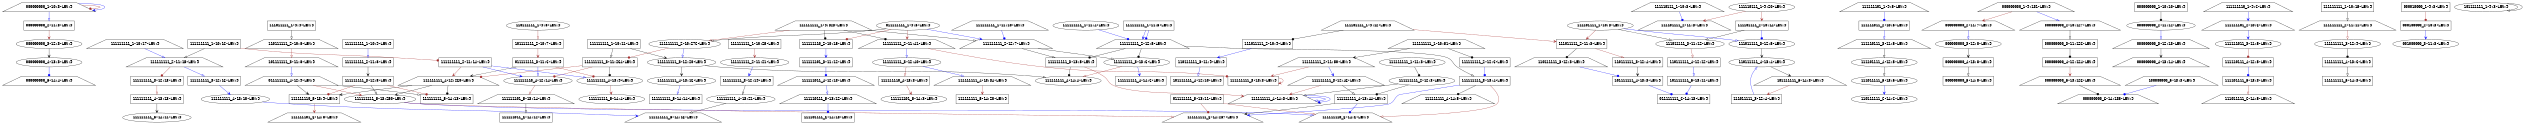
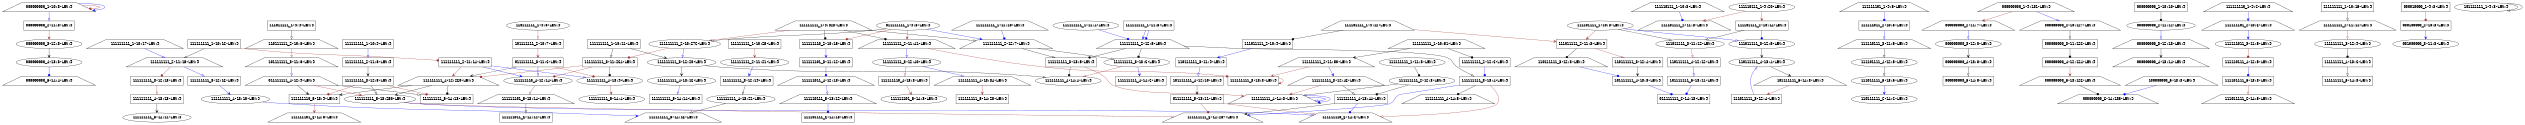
  digraph {
    fontname="DejaVu Sans Mono"
    node [fontname="DejaVu Sans Mono" shape=box]
    edge [arrowhead=onormal color=black fontname="DejaVu Sans Mono"]
    "000000000_3-12:3-LEN:9" [shape=ellipse]
    "000000000_4-13:3-LEN:9" [shape=ellipse]
    "000000000_5-14:4-LEN:9" [shape=trapezium]
    "110111111_4-13:4-LEN:9" [shape=ellipse]
    "111011111_3-12:4-LEN:9"
    "101111111_5-14:3-LEN:9" [shape=trapezium]
    "111111111_4-13:21-LEN:9" [shape=ellipse]
    "111111111_3-12:19-LEN:9"
    "111111111_5-14:16-LEN:9" [shape=trapezium]
    "111111111_1-9:323-LEN:9" [shape=trapezium]
    "111111111_2-11:41-LEN:9" [shape=trapezium]
    "111111111_2-10:276-LEN:9" [shape=ellipse]
    "111111111_2-12:7-LEN:9" [shape=trapezium]
    "111111110_2-10:15-LEN:9"
    "111111111_3-13:3-LEN:9"
    "111111111_3-12:40-LEN:9" [shape=ellipse]
    "111111111_3-12:20-LEN:9" [shape=ellipse]
    "111111111_3-11:264-LEN:9"
    "111111111_3-13:6-LEN:9" [shape=ellipse]
    "111111111_3-13:5-LEN:9"
    "111111101_3-11:12-LEN:9"
    "111111111_4-13:34-LEN:9" [shape=trapezium]
    "111111110_4-13:3-LEN:9"
    "111111111_4-14:4-LEN:9" [shape=ellipse]
    "111111111_4-13:16-LEN:9" [shape=ellipse]
    "111111111_4-13:9-LEN:9" [shape=ellipse]
    "111111111_4-12:260-LEN:9" [shape=trapezium]
    "111111110_4-12:14-LEN:9" [shape=ellipse]
    "111111111_4-14:6-LEN:9"
    "111111111_4-14:3-LEN:9" [shape=trapezium]
    "111111011_4-12:13-LEN:9" [shape=trapezium]
    "110111111_1-9:8-LEN:9" [shape=ellipse]
    "101111111_2-10:7-LEN:9"
    "011111111_3-11:6-LEN:9"
    "111110111_3-11:5-LEN:9" [shape=trapezium]
    "111111011_2-10:5-LEN:9"
    "111101111_4-12:5-LEN:9" [shape=ellipse]
    "111011111_5-13:5-LEN:9" [shape=ellipse]
    "101111111_5-13:11-LEN:9"
    "011111111_6-14:13-LEN:9"
    "000000000_2-11:7-LEN:9" [shape=trapezium]
    "000000000_3-12:8-LEN:9" [shape=ellipse]
    "000000000_4-13:8-LEN:9"
    "000000000_5-14:8-LEN:9"
    "101111111_3-11:8-LEN:9" [shape=trapezium]
    "011111111_4-12:9-LEN:9" [shape=trapezium]
    "111111111_5-13:250-LEN:9" [shape=ellipse]
    "111111110_5-13:9-LEN:9"
    "111111111_5-14:13-LEN:9"
    "111111110_6-14:6-LEN:9" [shape=trapezium]
    "111111111_6-14:257-LEN:9" [shape=trapezium]
    "111111101_6-14:8-LEN:9" [shape=trapezium]
    "111011111_2-10:9-LEN:9"
    "110111111_3-11:9-LEN:9"
    "101111111_4-12:10-LEN:9"
    "011111111_5-13:11-LEN:9"
    "111111111_4-13:18-LEN:9" [shape=ellipse]
    "111111111_3-12:16-LEN:9"
    "111111111_3-12:46-LEN:9" [shape=trapezium]
    "111111111_4-13:44-LEN:9"
    "111111111_1-10:11-LEN:9"
    "111111111_5-14:14-LEN:9"
    "111111111_5-14:4-LEN:9" [shape=ellipse]
    "111111101_5-13:14-LEN:9" [shape=trapezium]
    "000000000_2-10:127-LEN:9" [shape=trapezium]
    "000000000_3-11:126-LEN:9"
    "000000000_4-12:124-LEN:9"
    "000000000_5-13:126-LEN:9" [shape=trapezium]
    "111111101_1-9:5-LEN:9" [shape=trapezium]
    "110111111_3-12:3-LEN:9" [shape=trapezium]
    "111011111_2-11:3-LEN:9"
    "110111111_3-12:4-LEN:9"
    "101111111_4-13:3-LEN:9"
    "111111111_2-11:21-LEN:9" [shape=ellipse]
    "000000000_6-14:138-LEN:9" [shape=trapezium]
    "111110111_5-13:12-LEN:9" [shape=trapezium]
    "111101111_6-14:13-LEN:9"
    "000000000_4-13:14-LEN:9" [shape=trapezium]
    "111011111_3-11:12-LEN:9" [shape=ellipse]
    "110111111_4-12:12-LEN:9"
    "111110111_4-12:5-LEN:9"
    "111101111_5-13:3-LEN:9"
    "111011111_6-14:5-LEN:9" [shape=trapezium]
    "000000000_1-10:3-LEN:9" [shape=trapezium]
    "000000000_2-11:3-LEN:9"
    "111111111_5-14:28-LEN:9"
    "111111101_5-14:3-LEN:9" [shape=ellipse]
    "111111111_3-12:13-LEN:9"
    "111111111_4-13:13-LEN:9"
    "111111111_5-14:11-LEN:9" [shape=ellipse]
    "111111111_2-11:15-LEN:9" [shape=trapezium]
    "111111111_2-11:8-LEN:9"
    "111111111_3-12:8-LEN:9"
    "111111111_3-13:4-LEN:9"
    "111111111_4-14:5-LEN:9" [shape=trapezium]
    "110111111_2-10:8-LEN:9" [shape=trapezium]
    "110111111_6-14:6-LEN:9" [shape=ellipse]
    "111110111_1-10:3-LEN:9" [shape=trapezium]
    "111101111_2-11:3-LEN:9" [shape=trapezium]
    "111111111_1-10:17-LEN:9" [shape=trapezium]
    "111111111_3-12:9-LEN:9" [shape=ellipse]
    "111111111_4-13:6-LEN:9"
    "111111111_5-14:3-LEN:9"
    "111101111_2-10:14-LEN:9"
    "111011111_3-12:5-LEN:9" [shape=ellipse]
    "111111111_2-11:50-LEN:9" [shape=trapezium]
    "011111111_1-9:5-LEN:9" [shape=ellipse]
    "111111111_1-11:3-LEN:9" [shape=ellipse]
    "111111111_2-12:3-LEN:9" [shape=ellipse]
    "000000000_2-11:12-LEN:9" [shape=ellipse]
    "000000000_1-10:10-LEN:9"
    "000000000_3-12:13-LEN:9" [shape=trapezium]
    "111111111_2-11:11-LEN:9" [shape=trapezium]
    "111111101_2-10:6-LEN:9" [shape=trapezium]
    "111111011_3-11:5-LEN:9" [shape=ellipse]
    "111111111_2-12:5-LEN:9" [shape=trapezium]
    "111111111_1-11:5-LEN:9"
    "111111111_2-11:14-LEN:9"
    "111111011_6-14:12-LEN:9"
    "111101111_1-9:12-LEN:9" [shape=trapezium]
    "111111111_1-10:9-LEN:9"
    "111111110_1-9:6-LEN:9" [shape=trapezium]
    "111111111_1-10:15-LEN:9"
    "111111111_1-10:25-LEN:9"
    "111011111_1-9:9-LEN:9"
    "111101111_1-10:3-LEN:9" [shape=ellipse]
    "111111111_1-11:4-LEN:9" [shape=ellipse]
    "111110111_1-9:20-LEN:9" [shape=ellipse]
    "001000000_3-11:3-LEN:9" [shape=ellipse]
    "000100000_2-10:3-LEN:9"
    "101111111_1-9:3-LEN:9" [shape=ellipse]
    "000010000_1-9:3-LEN:9"
    "111111111_1-10:16-LEN:9"
    "111111111_2-12:6-LEN:9"
    "000000000_1-9:131-LEN:9" [shape=trapezium]
    "111111111_1-10:51-LEN:9" [shape=trapezium]
    "100000000_5-13:3-LEN:9" [shape=trapezium]
    "111111111_1-11:10-LEN:9" [shape=trapezium]
    "000000000_3-12:3-LEN:9" -> "000000000_4-13:3-LEN:9" [arrowhead=vee]
    "000000000_4-13:3-LEN:9" -> "000000000_5-14:4-LEN:9" [arrowhead=dot color=blue]
    "110111111_4-13:4-LEN:9" -> "101111111_5-14:3-LEN:9" [arrowhead=vee]
    "111011111_3-12:4-LEN:9" -> "110111111_4-13:4-LEN:9" [color=blue]
    "101111111_5-14:3-LEN:9" -> "111011111_3-12:4-LEN:9" [arrowhead=vee color=brown]
    "111111111_4-13:21-LEN:9" -> "111111111_5-14:16-LEN:9"
    "111111111_3-12:19-LEN:9" -> "111111111_4-13:21-LEN:9"
    "111111111_1-9:323-LEN:9" -> "111111111_2-11:41-LEN:9" [arrowhead=dot]
    "111111111_1-9:323-LEN:9" -> "111111111_2-10:276-LEN:9" [color=brown]
    "111111111_1-9:323-LEN:9" -> "111111111_2-12:7-LEN:9"
    "111111111_1-9:323-LEN:9" -> "111111110_2-10:15-LEN:9" [arrowhead=dot]
    "111111111_2-11:41-LEN:9" -> "111111111_3-13:3-LEN:9" [arrowhead=dot color=brown]
    "111111111_2-11:41-LEN:9" -> "111111111_3-12:40-LEN:9" [color=blue]
    "111111111_2-10:276-LEN:9" -> "111111111_3-12:20-LEN:9" [color=blue]
    "111111111_2-10:276-LEN:9" -> "111111111_3-11:264-LEN:9" [arrowhead=dot color=brown]
    "111111111_2-12:7-LEN:9" -> "111111111_3-13:6-LEN:9"
    "111111111_2-12:7-LEN:9" -> "111111111_3-13:5-LEN:9"
    "111111110_2-10:15-LEN:9" -> "111111101_3-11:12-LEN:9" [arrowhead=vee color=blue]
    "111111111_3-13:3-LEN:9" -> "111111111_3-13:3-LEN:9" [arrowhead=vee color=brown]
    "111111111_3-12:40-LEN:9" -> "111111111_4-13:34-LEN:9" [color=blue]
    "111111111_3-12:40-LEN:9" -> "111111110_4-13:3-LEN:9" [color=brown]
    "111111111_3-12:20-LEN:9" -> "111111111_4-14:4-LEN:9"
    "111111111_3-12:20-LEN:9" -> "111111111_4-13:16-LEN:9" [arrowhead=vee]
    "111111111_3-11:264-LEN:9" -> "111111111_4-13:9-LEN:9" [arrowhead=dot]
    "111111111_3-11:264-LEN:9" -> "111111111_4-12:260-LEN:9" [arrowhead=dot color=brown]
    "111111111_3-11:264-LEN:9" -> "111111110_4-12:14-LEN:9" [arrowhead=dot color=brown]
    "111111111_3-13:6-LEN:9" -> "111111111_4-14:4-LEN:9" [color=brown]
    "111111111_3-13:6-LEN:9" -> "111111111_4-14:6-LEN:9" [arrowhead=vee color=blue]
    "111111111_3-13:5-LEN:9" -> "111111111_4-14:4-LEN:9" [arrowhead=dot]
    "111111111_3-13:5-LEN:9" -> "111111111_4-14:3-LEN:9" [arrowhead=vee color=brown]
    "111111101_3-11:12-LEN:9" -> "111111011_4-12:13-LEN:9" [arrowhead=dot color=blue]
    "111111111_4-13:34-LEN:9" -> "111111111_5-14:28-LEN:9" [arrowhead=vee color=brown]
    "111111110_4-13:3-LEN:9" -> "111111101_5-14:3-LEN:9" [arrowhead=vee color=brown]
    "111111111_4-13:16-LEN:9" -> "111111111_5-14:14-LEN:9" [color=blue]
    "111111111_4-13:9-LEN:9" -> "111111111_5-14:4-LEN:9" [arrowhead=vee color=brown]
    "111111111_4-12:260-LEN:9" -> "111111111_5-13:250-LEN:9" [arrowhead=vee]
    "111111111_4-12:260-LEN:9" -> "111111110_5-13:9-LEN:9" [arrowhead=vee]
    "111111111_4-12:260-LEN:9" -> "111111111_5-14:13-LEN:9" [arrowhead=dot]
    "111111110_4-12:14-LEN:9" -> "111111101_5-13:14-LEN:9" [color=brown]
    "111111111_4-14:3-LEN:9" -> "111111111_4-14:3-LEN:9" [color=blue]
    "111111111_4-14:3-LEN:9" -> "111111111_4-14:3-LEN:9" [arrowhead=dot color=blue]
    "111111011_4-12:13-LEN:9" -> "111110111_5-13:12-LEN:9" [color=blue]
    "110111111_1-9:8-LEN:9" -> "101111111_2-10:7-LEN:9" [color=brown]
    "101111111_2-10:7-LEN:9" -> "011111111_3-11:6-LEN:9" [arrowhead=vee color=brown]
    "011111111_3-11:6-LEN:9" -> "111111111_4-13:9-LEN:9" [arrowhead=dot color=brown]
    "011111111_3-11:6-LEN:9" -> "111111111_4-12:260-LEN:9" [arrowhead=vee]
    "011111111_3-11:6-LEN:9" -> "111111110_4-12:14-LEN:9" [color=blue]
    "111110111_3-11:5-LEN:9" -> "111101111_4-12:5-LEN:9"
    "111111011_2-10:5-LEN:9" -> "111110111_3-11:5-LEN:9" [color=blue]
    "111101111_4-12:5-LEN:9" -> "111011111_5-13:5-LEN:9"
    "111011111_5-13:5-LEN:9" -> "110111111_6-14:6-LEN:9" [arrowhead=vee color=blue]
    "101111111_5-13:11-LEN:9" -> "011111111_6-14:13-LEN:9" [arrowhead=dot color=blue]
    "000000000_2-11:7-LEN:9" -> "000000000_3-12:8-LEN:9" [color=blue]
    "000000000_3-12:8-LEN:9" -> "000000000_4-13:8-LEN:9" [arrowhead=vee]
    "000000000_4-13:8-LEN:9" -> "000000000_5-14:8-LEN:9"
    "101111111_3-11:8-LEN:9" -> "011111111_4-12:9-LEN:9" [color=blue]
    "011111111_4-12:9-LEN:9" -> "111111111_5-13:250-LEN:9" [arrowhead=vee color=brown]
    "011111111_4-12:9-LEN:9" -> "111111110_5-13:9-LEN:9" [arrowhead=vee]
    "011111111_4-12:9-LEN:9" -> "111111111_5-14:13-LEN:9"
    "111111111_5-13:250-LEN:9" -> "111111110_6-14:6-LEN:9" [color=blue]
    "111111111_5-13:250-LEN:9" -> "111111111_6-14:257-LEN:9" [color=brown]
    "111111110_5-13:9-LEN:9" -> "111111101_6-14:8-LEN:9" [arrowhead=vee color=brown]
    "111011111_2-10:9-LEN:9" -> "110111111_3-11:9-LEN:9" [arrowhead=vee color=blue]
    "110111111_3-11:9-LEN:9" -> "101111111_4-12:10-LEN:9" [color=blue]
+   "101111111_4-12:10-LEN:9" -> "011111111_5-13:11-LEN:9" [arrowhead=vee]
    "011111111_5-13:11-LEN:9" -> "111111110_6-14:6-LEN:9" [color=brown]
    "011111111_5-13:11-LEN:9" -> "111111111_6-14:257-LEN:9" [arrowhead=dot color=brown]
    "111111111_4-13:18-LEN:9" -> "111111111_5-14:16-LEN:9" [arrowhead=vee color=blue]
    "111111111_3-12:16-LEN:9" -> "111111111_4-13:18-LEN:9" [arrowhead=vee color=blue]
    "111111111_3-12:46-LEN:9" -> "111111111_4-14:3-LEN:9" [arrowhead=vee color=brown]
    "111111111_3-12:46-LEN:9" -> "111111111_4-13:44-LEN:9"
    "111111111_4-13:44-LEN:9" -> "111111110_6-14:6-LEN:9" [arrowhead=dot color=blue]
    "111111111_4-13:44-LEN:9" -> "111111111_6-14:257-LEN:9" [arrowhead=vee]
    "111111111_1-10:11-LEN:9" -> "111111111_3-12:20-LEN:9" [arrowhead=vee]
    "111111111_1-10:11-LEN:9" -> "111111111_3-11:264-LEN:9"
    "111111101_5-13:14-LEN:9" -> "111111011_6-14:12-LEN:9"
    "000000000_2-10:127-LEN:9" -> "000000000_3-11:126-LEN:9"
    "000000000_3-11:126-LEN:9" -> "000000000_4-12:124-LEN:9" [arrowhead=dot]
    "000000000_4-12:124-LEN:9" -> "000000000_5-13:126-LEN:9" [arrowhead=vee color=brown]
    "000000000_5-13:126-LEN:9" -> "000000000_6-14:138-LEN:9" [arrowhead=dot]
    "111111101_1-9:5-LEN:9" -> "111111011_2-10:5-LEN:9" [arrowhead=dot color=blue]
    "110111111_3-12:3-LEN:9" -> "101111111_4-13:3-LEN:9" [arrowhead=dot color=blue]
    "111011111_2-11:3-LEN:9" -> "110111111_3-12:3-LEN:9" [arrowhead=dot]
    "111011111_2-11:3-LEN:9" -> "110111111_3-12:4-LEN:9" [color=brown]
    "110111111_3-12:4-LEN:9" -> "101111111_4-13:3-LEN:9" [arrowhead=vee]
    "101111111_4-13:3-LEN:9" -> "011111111_6-14:13-LEN:9" [arrowhead=dot color=blue]
    "111111111_2-11:21-LEN:9" -> "111111111_3-12:19-LEN:9" [arrowhead=vee color=blue]
    "111110111_5-13:12-LEN:9" -> "111101111_6-14:13-LEN:9" [arrowhead=dot color=blue]
    "111011111_3-11:12-LEN:9" -> "110111111_4-12:12-LEN:9" [color=brown]
    "110111111_4-12:12-LEN:9" -> "101111111_5-13:11-LEN:9" [color=blue]
    "111110111_4-12:5-LEN:9" -> "111101111_5-13:3-LEN:9" [arrowhead=dot color=blue]
    "111101111_5-13:3-LEN:9" -> "111011111_6-14:5-LEN:9" [color=brown]
    "000000000_1-10:3-LEN:9" -> "000000000_1-10:3-LEN:9" [arrowhead=dot color=brown]
    "000000000_1-10:3-LEN:9" -> "000000000_1-10:3-LEN:9" [arrowhead=vee color=blue]
    "000000000_1-10:3-LEN:9" -> "000000000_2-11:3-LEN:9" [color=blue]
    "000000000_2-11:3-LEN:9" -> "000000000_3-12:3-LEN:9" [arrowhead=vee color=brown]
    "111111111_3-12:13-LEN:9" -> "111111111_4-13:13-LEN:9" [color=brown]
    "111111111_4-13:13-LEN:9" -> "111111111_5-14:11-LEN:9" [arrowhead=vee]
    "111111111_2-11:15-LEN:9" -> "111111111_3-12:16-LEN:9" [color=blue]
    "111111111_2-11:15-LEN:9" -> "111111111_3-12:13-LEN:9" [arrowhead=dot color=brown]
    "111111111_2-11:8-LEN:9" -> "111111111_3-12:8-LEN:9" [arrowhead=vee]
    "111111111_3-12:8-LEN:9" -> "111111111_5-13:250-LEN:9"
    "111111111_3-12:8-LEN:9" -> "111111110_5-13:9-LEN:9" [arrowhead=dot color=brown]
    "111111111_3-12:8-LEN:9" -> "111111111_5-14:13-LEN:9" [arrowhead=dot color=brown]
    "111111111_3-13:4-LEN:9" -> "111111110_6-14:6-LEN:9" [color=brown]
    "111111111_3-13:4-LEN:9" -> "111111111_6-14:257-LEN:9" [arrowhead=vee color=blue]
    "111111111_3-13:4-LEN:9" -> "111111111_4-14:5-LEN:9" [arrowhead=dot]
    "110111111_2-10:8-LEN:9" -> "101111111_3-11:8-LEN:9" [color=brown]
    "111110111_1-10:3-LEN:9" -> "111101111_2-11:3-LEN:9" [arrowhead=dot color=blue]
    "111111111_1-10:17-LEN:9" -> "111111111_2-11:15-LEN:9" [color=blue]
    "111111111_3-12:9-LEN:9" -> "111111111_4-13:6-LEN:9" [arrowhead=dot]
    "111111111_4-13:6-LEN:9" -> "111111111_5-14:3-LEN:9"
    "111101111_2-10:14-LEN:9" -> "111011111_3-11:12-LEN:9"
    "111101111_2-10:14-LEN:9" -> "111011111_3-12:5-LEN:9" [arrowhead=dot color=blue]
    "111011111_3-12:5-LEN:9" -> "110111111_4-13:4-LEN:9" [arrowhead=vee]
    "111111111_2-11:50-LEN:9" -> "111111111_3-13:3-LEN:9" [arrowhead=vee color=brown]
    "111111111_2-11:50-LEN:9" -> "111111111_3-12:46-LEN:9" [arrowhead=vee color=blue]
    "011111111_1-9:5-LEN:9" -> "111111111_2-11:41-LEN:9" [arrowhead=vee color=brown]
    "011111111_1-9:5-LEN:9" -> "111111111_2-10:276-LEN:9"
    "011111111_1-9:5-LEN:9" -> "111111111_2-12:7-LEN:9" [arrowhead=vee color=blue]
    "011111111_1-9:5-LEN:9" -> "111111110_2-10:15-LEN:9" [arrowhead=dot color=brown]
    "111111111_1-11:3-LEN:9" -> "111111111_2-12:3-LEN:9" [arrowhead=dot]
    "111111111_2-12:3-LEN:9" -> "111111111_4-14:3-LEN:9"
    "111111111_2-12:3-LEN:9" -> "111111111_4-13:44-LEN:9" [arrowhead=dot]
    "000000000_2-11:12-LEN:9" -> "000000000_3-12:13-LEN:9" [color=blue]
    "000000000_1-10:10-LEN:9" -> "000000000_2-11:12-LEN:9" [arrowhead=dot]
    "000000000_3-12:13-LEN:9" -> "000000000_4-13:14-LEN:9" [arrowhead=vee]
    "111111111_2-11:11-LEN:9" -> "111111111_3-12:9-LEN:9" [color=brown]
    "111111101_2-10:6-LEN:9" -> "111111011_3-11:5-LEN:9" [arrowhead=vee color=blue]
    "111111011_3-11:5-LEN:9" -> "111110111_4-12:5-LEN:9" [arrowhead=dot color=brown]
    "111111111_2-12:5-LEN:9" -> "111111111_3-13:6-LEN:9" [arrowhead=dot]
    "111111111_2-12:5-LEN:9" -> "111111111_3-13:5-LEN:9" [arrowhead=dot]
    "111111111_2-12:5-LEN:9" -> "111111111_3-13:4-LEN:9"
    "111111111_1-11:5-LEN:9" -> "111111111_2-12:5-LEN:9" [arrowhead=vee color=blue]
    "111111111_1-11:5-LEN:9" -> "111111111_2-12:5-LEN:9" [arrowhead=dot color=blue]
    "111111111_2-11:14-LEN:9" -> "111111111_4-13:9-LEN:9" [color=blue]
    "111111111_2-11:14-LEN:9" -> "111111111_4-12:260-LEN:9" [arrowhead=vee color=brown]
    "111111111_2-11:14-LEN:9" -> "111111110_4-12:14-LEN:9" [arrowhead=vee color=blue]
    "111101111_1-9:12-LEN:9" -> "111011111_2-10:9-LEN:9" [arrowhead=dot]
    "111101111_1-9:12-LEN:9" -> "111011111_2-11:3-LEN:9" [arrowhead=vee color=brown]
    "111111111_1-10:9-LEN:9" -> "111111111_2-11:8-LEN:9" [color=blue]
    "111111110_1-9:6-LEN:9" -> "111111101_2-10:6-LEN:9" [arrowhead=vee color=blue]
    "111111111_1-10:15-LEN:9" -> "111111111_2-11:11-LEN:9"
    "111111111_1-10:25-LEN:9" -> "111111111_2-11:21-LEN:9" [arrowhead=vee color=brown]
    "111011111_1-9:9-LEN:9" -> "110111111_2-10:8-LEN:9"
    "111101111_1-10:3-LEN:9" -> "111011111_2-11:3-LEN:9" [arrowhead=vee color=brown]
    "111101111_1-10:3-LEN:9" -> "111011111_3-11:12-LEN:9"
    "111101111_1-10:3-LEN:9" -> "111011111_3-12:5-LEN:9" [color=blue]
    "111111111_1-11:4-LEN:9" -> "111111111_2-12:5-LEN:9" [arrowhead=dot color=blue]
    "111110111_1-9:20-LEN:9" -> "111101111_2-11:3-LEN:9" [arrowhead=vee color=brown]
    "111110111_1-9:20-LEN:9" -> "111101111_2-10:14-LEN:9" [arrowhead=vee color=brown]
    "000100000_2-10:3-LEN:9" -> "001000000_3-11:3-LEN:9" [arrowhead=vee color=blue]
    "101111111_1-9:3-LEN:9" -> "101111111_1-9:3-LEN:9"
    "000010000_1-9:3-LEN:9" -> "000100000_2-10:3-LEN:9" [arrowhead=dot color=brown]
    "111111111_1-10:16-LEN:9" -> "111111111_2-11:15-LEN:9"
    "111111111_1-10:16-LEN:9" -> "111111111_2-11:14-LEN:9" [arrowhead=dot color=brown]
    "111111111_2-12:6-LEN:9" -> "111111111_3-13:4-LEN:9" [arrowhead=dot color=blue]
    "000000000_1-9:131-LEN:9" -> "000000000_2-11:7-LEN:9" [arrowhead=vee color=brown]
    "000000000_1-9:131-LEN:9" -> "000000000_2-10:127-LEN:9" [color=blue]
    "111111111_1-10:51-LEN:9" -> "111111111_2-11:50-LEN:9" [arrowhead=vee]
    "111111111_1-10:51-LEN:9" -> "111111111_2-12:6-LEN:9" [arrowhead=dot]
    "100000000_5-13:3-LEN:9" -> "000000000_6-14:138-LEN:9" [arrowhead=dot color=blue]
    "111111111_1-11:10-LEN:9" -> "111111111_2-12:7-LEN:9" [arrowhead=dot color=blue]
  }
